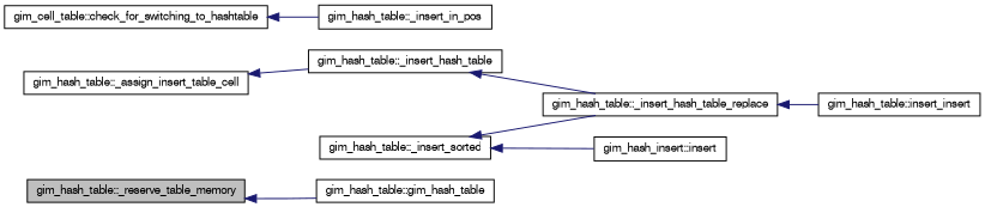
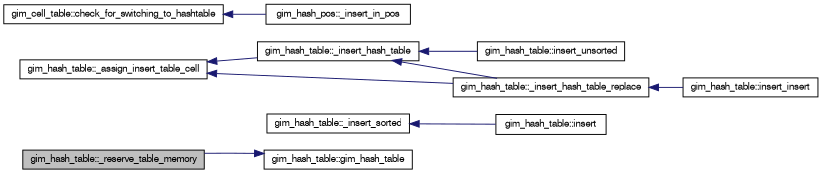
  digraph {
    rankdir=LR
    node [color=black fontname=FreeSans fontsize=10 shape=record]
    edge [color=midnightblue dir=back fontname=FreeSans fontsize=10 labelfontname=FreeSans labelfontsize=10 style=solid]
    n1 [fillcolor=grey75 fontcolor=black height=0.2 label="gim_hash_table::_reserve_table_memory" style=filled width=0.4]
    n2 [height=0.2 label="gim_hash_table::gim_hash_table" width=0.4]
    n3 [height=0.2 label="gim_hash_table::_assign_insert_table_cell" width=0.4]
    n4 [height=0.2 label="gim_hash_table::_insert_hash_table" width=0.4]
    n5 [height=0.2 label="gim_hash_table::_insert_hash_table_replace" width=0.4]
    n6 [height=0.2 label="gim_cell_table::check_for_switching_to_hashtable" width=0.4]
-   n7 [height=0.2 label="gim_hash_table::_insert_in_pos" width=0.4]
+   n7 [height=0.2 label="gim_hash_pos::_insert_in_pos" width=0.4]
+   n8 [height=0.2 label="gim_hash_table::insert_unsorted" width=0.4]
    n9 [height=0.2 label="gim_hash_table::insert_insert" width=0.4]
-   n10 [height=0.2 label="gim_hash_insert::insert" width=0.4]
+   n10 [height=0.2 label="gim_hash_table::insert" width=0.4]
    n11 [height=0.2 label="gim_hash_table::_insert_sorted" width=0.4]
-   n1 -> n2
+   n2 -> n1
    n3 -> n4
-   n11 -> n5
+   n3 -> n5
    n4 -> n5
+   n4 -> n8
    n5 -> n9
    n6 -> n7
    n11 -> n10
  }
